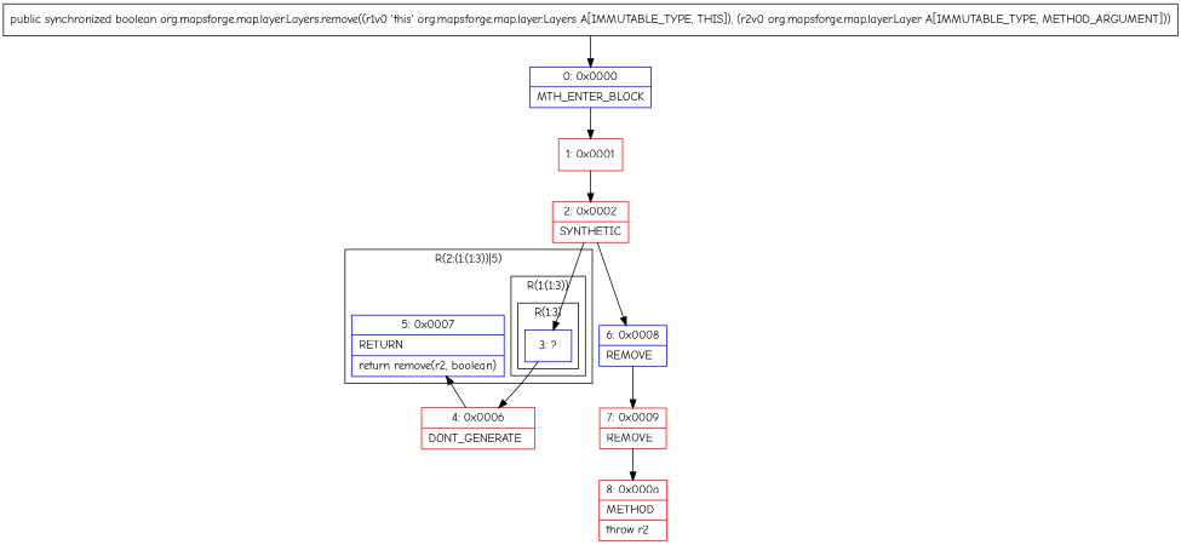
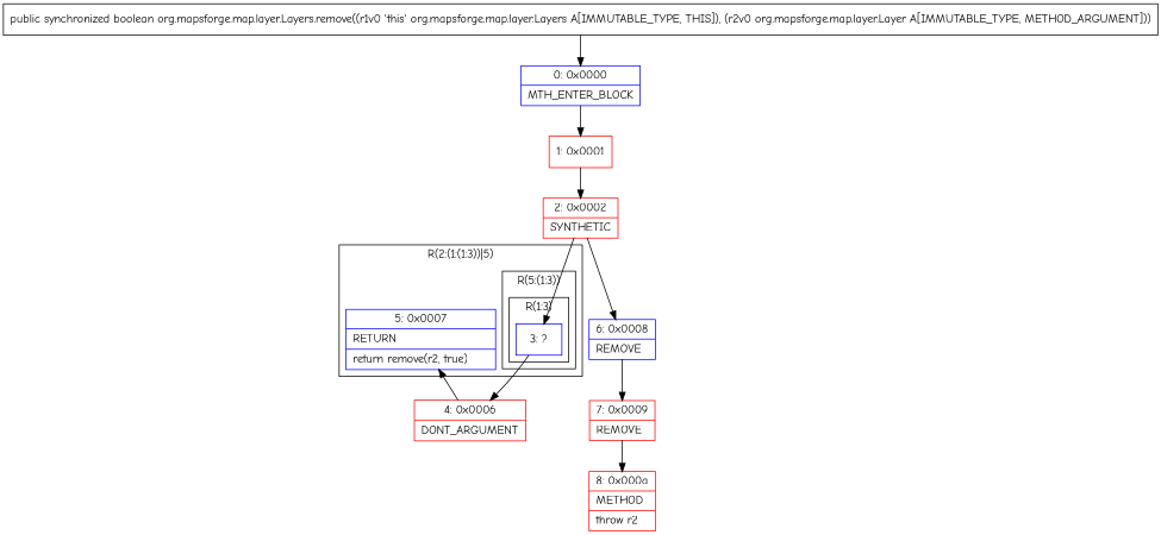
  digraph {
    fontname="Comic Neue"
    node [color=red fontname="Comic Neue" shape=record]
    edge [fontname="Comic Neue"]
    n1 [color=blue label="{3\:\ ?}"]
-   n2 [color=blue label="{5\:\ 0x0007|RETURN\l|return remove(r2, boolean)\l}"]
-   n3 [label="{4\:\ 0x0006|DONT_GENERATE\l}"]
+   n2 [color=blue label="{5\:\ 0x0007|RETURN\l|return remove(r2, true)\l}"]
+   n3 [label="{4\:\ 0x0006|DONT_ARGUMENT\l}"]
    n4 [color=blue label="{0\:\ 0x0000|MTH_ENTER_BLOCK\l}"]
    n5 [label="{1\:\ 0x0001}"]
    n6 [label="{2\:\ 0x0002|SYNTHETIC\l}"]
    n7 [color=blue label="{6\:\ 0x0008|REMOVE\l}"]
    n8 [label="{7\:\ 0x0009|REMOVE\l}"]
    n9 [label="{8\:\ 0x000a|METHOD\l|throw r2\l}"]
    n10 [label="{public synchronized boolean org.mapsforge.map.layer.Layers.remove((r1v0 'this' org.mapsforge.map.layer.Layers A[IMMUTABLE_TYPE, THIS]), (r2v0 org.mapsforge.map.layer.Layer A[IMMUTABLE_TYPE, METHOD_ARGUMENT])) }" color=""]
    subgraph cluster_1 {
      label="R(2:(1:(1:3))|5)"
      n2
      subgraph cluster_2 {
-       label="R(1:(1:3))"
+       label="R(5:(1:3))"
        subgraph cluster_3 {
          label="R(1:3)"
          n1
        }
      }
    }
    n1 -> n3
    n3 -> n2
    n4 -> n5
    n5 -> n6
    n6 -> n1
    n6 -> n7
    n7 -> n8
    n8 -> n9
    n10 -> n4
  }
